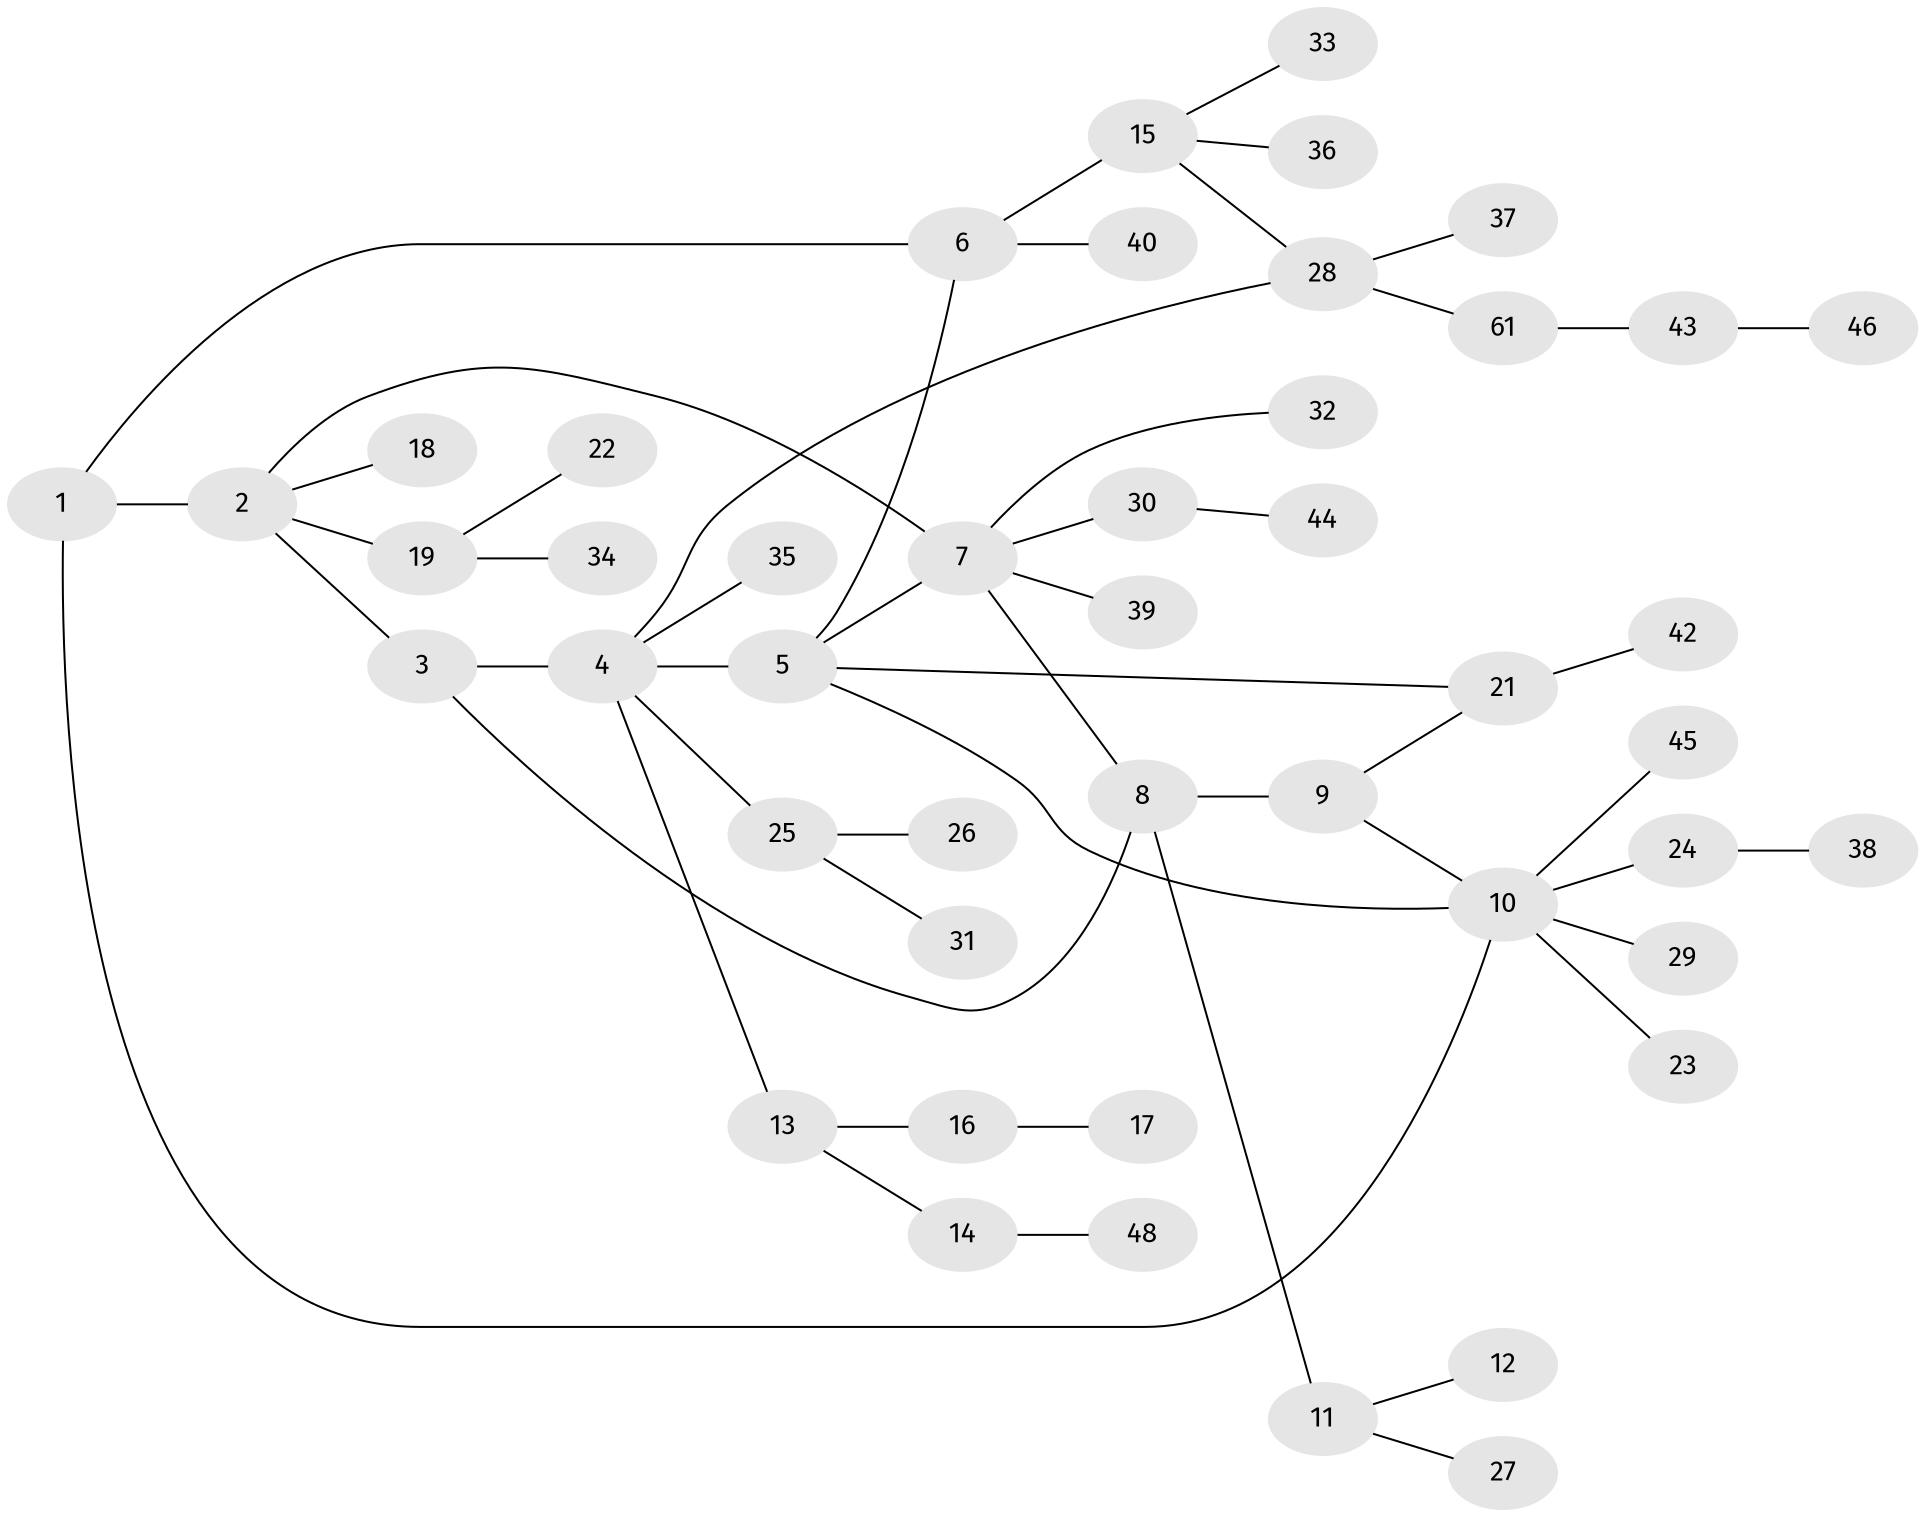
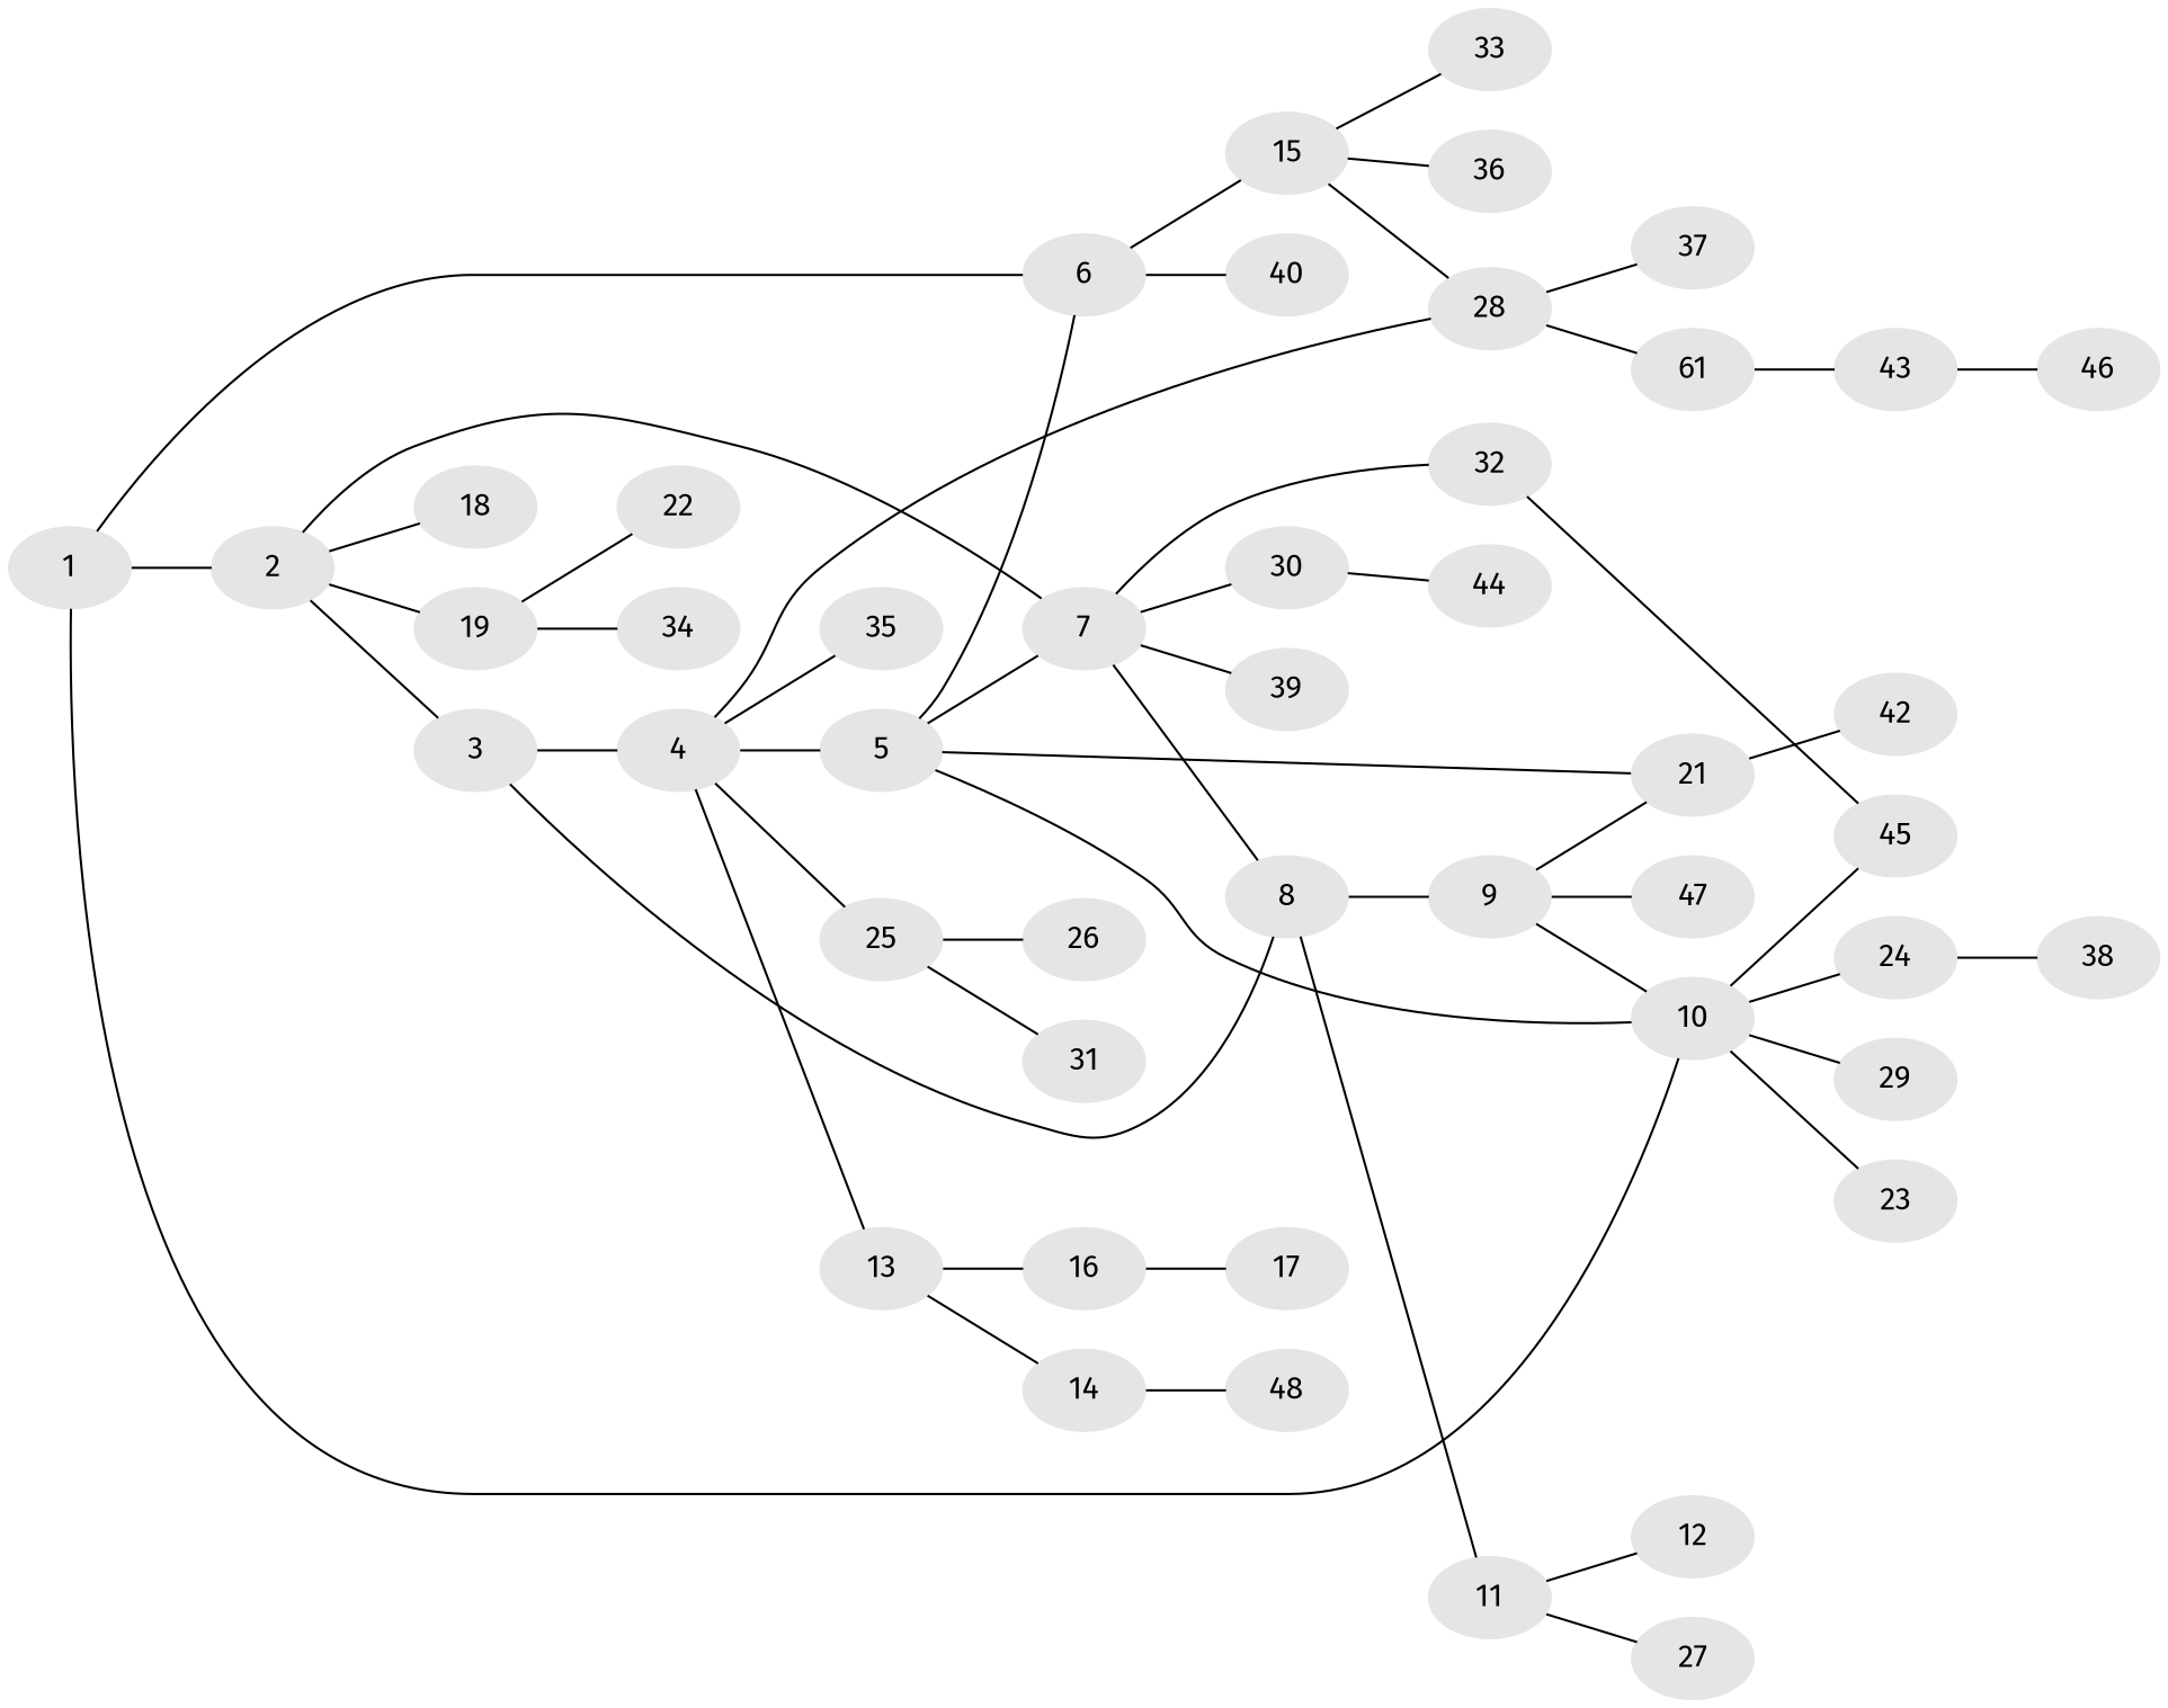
  graph {
    fontname="Fira Sans"
    rankdir=LR
    node [color=gray90 fontname="Fira Sans" style=filled]
    edge [fontname="Fira Sans"]
    1
    2
    6
    10
    3
    7
    18
    19
    15
    40
    23
    24
    29
    45
    4
    8
    30
    32
    39
    22
    34
    5
    13
    25
    28
    35
    9
    11
    21
    14
    16
    26
    31
    37
    n35 [label=61]
    42
    33
    36
    44
+   47
    12
    27
    38
    48
    17
    43
    46
    1 -- 2
    1 -- 6
    1 -- 10
    2 -- 3
    2 -- 7
    2 -- 18
    2 -- 19
    6 -- 15
    6 -- 40
    10 -- 23
    10 -- 24
    10 -- 29
    10 -- 45
    3 -- 4
    3 -- 8
    7 -- 8
    7 -- 30
    7 -- 32
    7 -- 39
    19 -- 22
    19 -- 34
    15 -- 28
    15 -- 33
    15 -- 36
    24 -- 38
    4 -- 5
    4 -- 13
    4 -- 25
    4 -- 28
    4 -- 35
    8 -- 9
    8 -- 11
    30 -- 44
+   32 -- 45
    5 -- 6
    5 -- 10
    5 -- 7
    5 -- 21
    13 -- 14
    13 -- 16
    25 -- 26
    25 -- 31
    28 -- 37
    28 -- n35
    9 -- 10
    9 -- 21
+   9 -- 47
    11 -- 12
    11 -- 27
    21 -- 42
    14 -- 48
    16 -- 17
    n35 -- 43
    43 -- 46
  }
